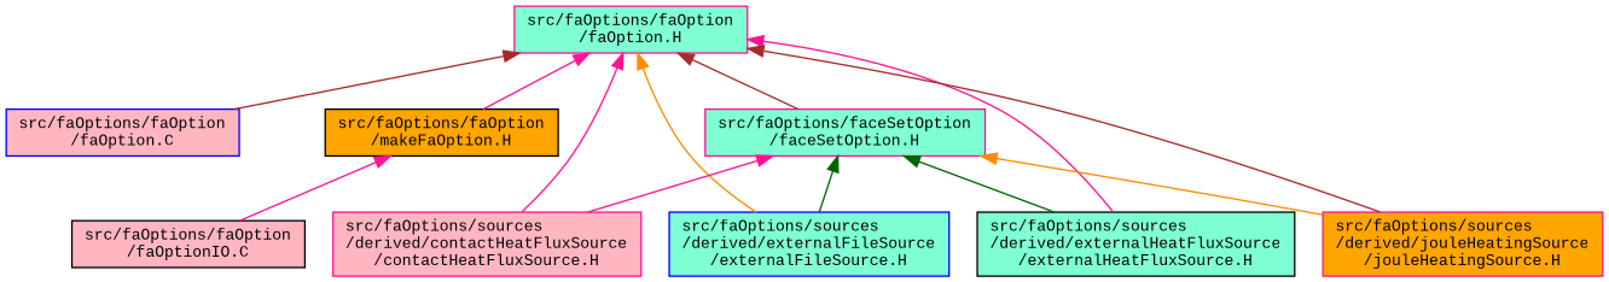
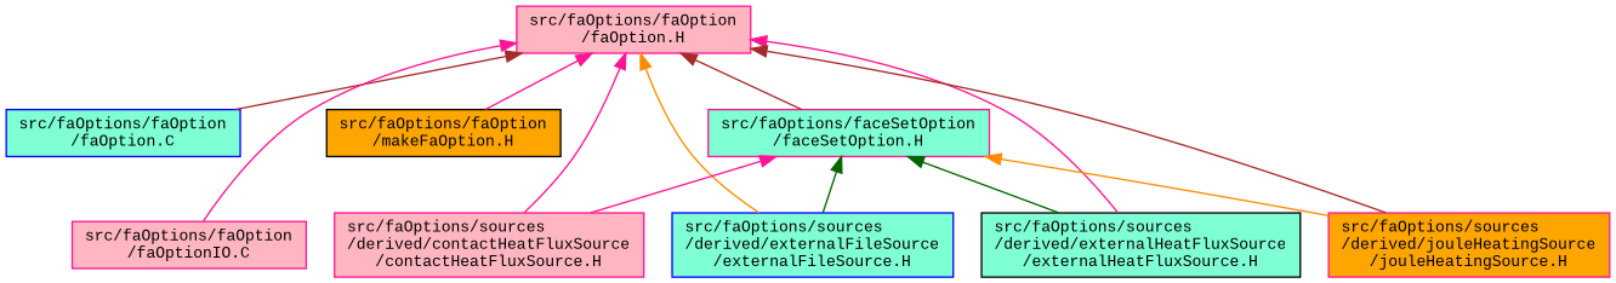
  digraph {
    fontname="Liberation Mono"
    node [color=deeppink fillcolor=aquamarine fontname="Liberation Mono" fontsize=10 shape=box style=filled]
    edge [color=deeppink dir=back fontname="Liberation Mono" fontsize=10 labelfontname=Helvetica labelfontsize=10 style=solid]
-   n1 [fontcolor=black height=0.2 label="src/faOptions/faOption\l/faOption.H" width=0.4]
-   n2 [color=blue fillcolor=lightpink height=0.2 label="src/faOptions/faOption\l/faOption.C" width=0.4]
-   n3 [color=black fillcolor=lightpink height=0.2 label="src/faOptions/faOption\l/faOptionIO.C" width=0.4]
+   n1 [fillcolor=lightpink fontcolor=black height=0.2 label="src/faOptions/faOption\l/faOption.H" width=0.4]
+   n2 [color=blue height=0.2 label="src/faOptions/faOption\l/faOption.C" width=0.4]
+   n3 [fillcolor=lightpink height=0.2 label="src/faOptions/faOption\l/faOptionIO.C" width=0.4]
    n4 [color=black fillcolor=orange height=0.2 label="src/faOptions/faOption\l/makeFaOption.H" width=0.4]
    n5 [height=0.2 label="src/faOptions/faceSetOption\l/faceSetOption.H" width=0.4]
    n6 [fillcolor=lightpink height=0.2 label="src/faOptions/sources\l/derived/contactHeatFluxSource\l/contactHeatFluxSource.H" width=0.4]
    n7 [color=blue height=0.2 label="src/faOptions/sources\l/derived/externalFileSource\l/externalFileSource.H" width=0.4]
    n8 [color=black height=0.2 label="src/faOptions/sources\l/derived/externalHeatFluxSource\l/externalHeatFluxSource.H" width=0.4]
    n9 [fillcolor=orange height=0.2 label="src/faOptions/sources\l/derived/jouleHeatingSource\l/jouleHeatingSource.H" width=0.4]
    n1 -> n2 [color=brown]
-   n4 -> n3
+   n1 -> n3
    n1 -> n4
    n1 -> n5 [color=brown]
    n1 -> n6
    n1 -> n7 [color=darkorange]
    n1 -> n8
    n1 -> n9 [color=brown]
    n5 -> n6
    n5 -> n7 [color=darkgreen]
    n5 -> n8 [color=darkgreen]
    n5 -> n9 [color=darkorange]
  }
